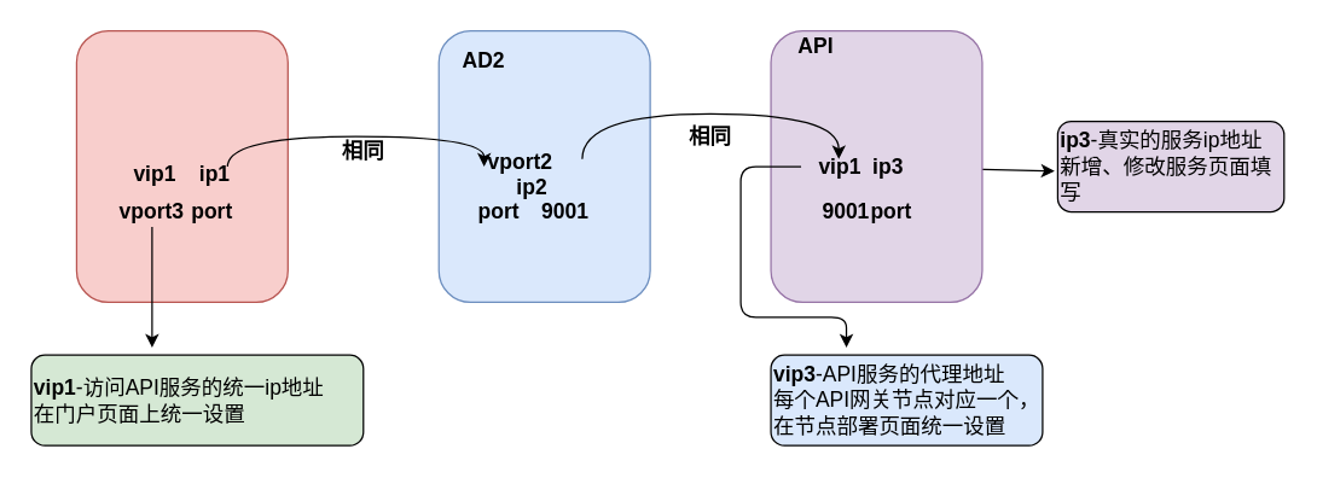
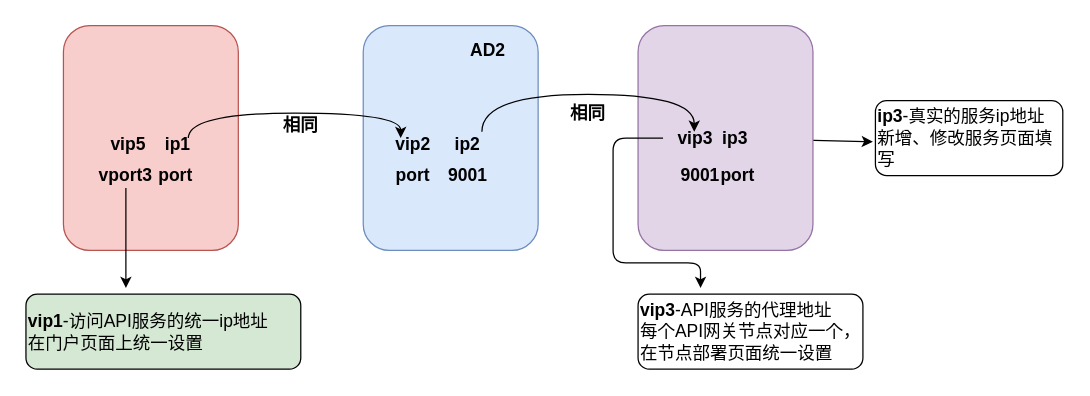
  <mxCell id="0" />
  <mxCell id="1" parent="0" />
  <mxCell id="2" value="&lt;b&gt;vip1&lt;/b&gt;-访问API服务的统一ip地址&lt;br&gt;在门户页面上统一设置" style="rounded=1;whiteSpace=wrap;html=1;fontSize=14;align=left;fontStyle=0;fillColor=#d5e8d4;" parent="1" vertex="1"><mxGeometry x="20" y="235" width="220" height="60" as="geometry" /></mxCell>
  <mxCell id="3" value="" style="endArrow=classic;html=1;fontSize=14;fontStyle=1" parent="1" source="11" edge="1"><mxGeometry width="50" height="50" relative="1" as="geometry"><mxPoint x="650" y="230" as="sourcePoint" /><mxPoint x="698" y="113" as="targetPoint" /><Array as="points" /></mxGeometry></mxCell>
  <mxCell id="4" value="" style="rounded=1;whiteSpace=wrap;html=1;fontStyle=1;fontSize=14;fillColor=#f8cecc;strokeColor=#b85450;" parent="1" vertex="1"><mxGeometry x="50" y="20" width="140" height="180" as="geometry" /></mxCell>
  <mxCell id="5" value="" style="rounded=1;whiteSpace=wrap;html=1;fontStyle=1;fontSize=14;fillColor=#dae8fc;strokeColor=#6c8ebf;" parent="1" vertex="1"><mxGeometry x="290" y="20" width="140" height="180" as="geometry" /></mxCell>
  <mxCell id="6" value="" style="rounded=1;whiteSpace=wrap;html=1;fontStyle=1;fontSize=14;fillColor=#e1d5e7;strokeColor=#9673a6;" parent="1" vertex="1"><mxGeometry x="510" y="20" width="140" height="180" as="geometry" /></mxCell>
- <mxCell id="7" value="AD2" style="text;html=1;strokeColor=none;fillColor=none;align=center;verticalAlign=middle;whiteSpace=wrap;rounded=0;fontStyle=1;fontSize=14;" parent="1" vertex="1"><mxGeometry x="300" y="30" width="40" height="20" as="geometry" /></mxCell>
- <mxCell id="8" value="API" style="text;html=1;strokeColor=none;fillColor=none;align=center;verticalAlign=middle;whiteSpace=wrap;rounded=0;fontStyle=1;fontSize=14;" parent="1" vertex="1"><mxGeometry x="520" y="20" width="40" height="20" as="geometry" /></mxCell>
- <mxCell id="9" value="vip1&amp;nbsp; &amp;nbsp; ip1" style="text;html=1;strokeColor=none;fillColor=none;align=center;verticalAlign=middle;whiteSpace=wrap;rounded=0;fontStyle=1;fontSize=14;" parent="1" vertex="1"><mxGeometry x="80" y="70" width="80" height="90" as="geometry" /></mxCell>
- <mxCell id="10" value="vport2&amp;nbsp; &amp;nbsp; &amp;nbsp;ip2" style="text;html=1;strokeColor=none;fillColor=none;align=center;verticalAlign=middle;whiteSpace=wrap;rounded=0;fontStyle=1;fontSize=14;" parent="1" vertex="1"><mxGeometry x="310" y="70" width="80" height="90" as="geometry" /></mxCell>
- <mxCell id="11" value="vip1&amp;nbsp; ip3" style="text;html=1;strokeColor=none;fillColor=none;align=center;verticalAlign=middle;whiteSpace=wrap;rounded=0;fontStyle=1;fontSize=14;" parent="1" vertex="1"><mxGeometry x="530" y="70" width="80" height="80" as="geometry" /></mxCell>
+ <mxCell id="7" value="AD2" style="text;html=1;strokeColor=none;fillColor=none;align=center;verticalAlign=middle;whiteSpace=wrap;rounded=0;fontStyle=1;fontSize=14;" parent="1" vertex="1"><mxGeometry x="370" y="30" width="40" height="20" as="geometry" /></mxCell>
+ <mxCell id="9" value="vip5&amp;nbsp; &amp;nbsp; ip1" style="text;html=1;strokeColor=none;fillColor=none;align=center;verticalAlign=middle;whiteSpace=wrap;rounded=0;fontStyle=1;fontSize=14;" parent="1" vertex="1"><mxGeometry x="80" y="70" width="80" height="90" as="geometry" /></mxCell>
+ <mxCell id="10" value="vip2&amp;nbsp; &amp;nbsp; &amp;nbsp;ip2" style="text;html=1;strokeColor=none;fillColor=none;align=center;verticalAlign=middle;whiteSpace=wrap;rounded=0;fontStyle=1;fontSize=14;" parent="1" vertex="1"><mxGeometry x="310" y="70" width="80" height="90" as="geometry" /></mxCell>
+ <mxCell id="11" value="vip3&amp;nbsp; ip3" style="text;html=1;strokeColor=none;fillColor=none;align=center;verticalAlign=middle;whiteSpace=wrap;rounded=0;fontStyle=1;fontSize=14;" parent="1" vertex="1"><mxGeometry x="530" y="70" width="80" height="80" as="geometry" /></mxCell>
  <mxCell id="12" value="" style="edgeStyle=orthogonalEdgeStyle;rounded=0;orthogonalLoop=1;jettySize=auto;html=1;fontStyle=1;fontSize=14;curved=1;" parent="1" edge="1"><mxGeometry relative="1" as="geometry"><mxPoint x="150" y="110" as="sourcePoint" /><mxPoint x="320" y="110" as="targetPoint" /><Array as="points"><mxPoint x="150" y="90" /><mxPoint x="320" y="90" /></Array></mxGeometry></mxCell>
  <mxCell id="13" value="" style="edgeStyle=orthogonalEdgeStyle;rounded=0;orthogonalLoop=1;jettySize=auto;html=1;fontStyle=1;fontSize=14;curved=1;" parent="1" edge="1"><mxGeometry relative="1" as="geometry"><mxPoint x="384.98" y="105.02" as="sourcePoint" /><mxPoint x="554.98" y="105.02" as="targetPoint" /><Array as="points"><mxPoint x="384.98" y="75.02" /><mxPoint x="554.98" y="75.02" /></Array></mxGeometry></mxCell>
  <mxCell id="14" value="相同" style="text;html=1;strokeColor=none;fillColor=none;align=center;verticalAlign=middle;whiteSpace=wrap;rounded=0;fontSize=14;fontStyle=1" parent="1" vertex="1"><mxGeometry x="220" y="90" width="40" height="20" as="geometry" /></mxCell>
  <mxCell id="15" value="相同" style="text;html=1;strokeColor=none;fillColor=none;align=center;verticalAlign=middle;whiteSpace=wrap;rounded=0;fontSize=14;fontStyle=1" parent="1" vertex="1"><mxGeometry x="450" y="80" width="40" height="20" as="geometry" /></mxCell>
  <mxCell id="16" value="" style="endArrow=classic;html=1;fontSize=14;fontStyle=1" parent="1" edge="1"><mxGeometry width="50" height="50" relative="1" as="geometry"><mxPoint x="100" y="150" as="sourcePoint" /><mxPoint x="100" y="230" as="targetPoint" /></mxGeometry></mxCell>
- <mxCell id="17" value="&lt;b&gt;ip3&lt;/b&gt;-真实的服务ip地址&lt;br&gt;新增、修改服务页面填写" style="rounded=1;whiteSpace=wrap;html=1;fontSize=14;align=left;fontStyle=0;fillColor=#e1d5e7;" parent="1" vertex="1"><mxGeometry x="700" y="80" width="150" height="60" as="geometry" /></mxCell>
- <mxCell id="18" value="&lt;b&gt;vip3&lt;/b&gt;-API服务的代理地址&lt;br&gt;每个API网关节点对应一个，在节点部署页面统一设置" style="rounded=1;whiteSpace=wrap;html=1;fontSize=14;align=left;fontStyle=0;fillColor=#dae8fc;" parent="1" vertex="1"><mxGeometry x="510" y="235" width="180" height="60" as="geometry" /></mxCell>
+ <mxCell id="17" value="&lt;b&gt;ip3&lt;/b&gt;-真实的服务ip地址&lt;br&gt;新增、修改服务页面填写" style="rounded=1;whiteSpace=wrap;html=1;fontSize=14;align=left;fontStyle=0" parent="1" vertex="1"><mxGeometry x="700" y="80" width="150" height="60" as="geometry" /></mxCell>
+ <mxCell id="18" value="&lt;b&gt;vip3&lt;/b&gt;-API服务的代理地址&lt;br&gt;每个API网关节点对应一个，在节点部署页面统一设置" style="rounded=1;whiteSpace=wrap;html=1;fontSize=14;align=left;fontStyle=0" parent="1" vertex="1"><mxGeometry x="510" y="235" width="180" height="60" as="geometry" /></mxCell>
  <mxCell id="19" value="" style="endArrow=classic;html=1;fontSize=14;exitX=0;exitY=0.5;exitDx=0;exitDy=0;edgeStyle=orthogonalEdgeStyle;fontStyle=1" parent="1" source="11" edge="1"><mxGeometry width="50" height="50" relative="1" as="geometry"><mxPoint x="470" y="150" as="sourcePoint" /><mxPoint x="560" y="230" as="targetPoint" /><Array as="points"><mxPoint x="490" y="110" /><mxPoint x="490" y="210" /><mxPoint x="560" y="210" /></Array></mxGeometry></mxCell>
  <mxCell id="20" value="vport3" style="text;html=1;strokeColor=none;fillColor=none;align=center;verticalAlign=middle;whiteSpace=wrap;rounded=0;fontSize=14;fontStyle=1" parent="1" vertex="1"><mxGeometry x="80" y="130" width="40" height="20" as="geometry" /></mxCell>
  <mxCell id="21" value="port" style="text;html=1;strokeColor=none;fillColor=none;align=center;verticalAlign=middle;whiteSpace=wrap;rounded=0;fontSize=14;fontStyle=1" parent="1" vertex="1"><mxGeometry x="120" y="130" width="40" height="20" as="geometry" /></mxCell>
  <mxCell id="22" value="port" style="text;html=1;strokeColor=none;fillColor=none;align=center;verticalAlign=middle;whiteSpace=wrap;rounded=0;fontSize=14;fontStyle=1" parent="1" vertex="1"><mxGeometry x="310" y="130" width="40" height="20" as="geometry" /></mxCell>
  <mxCell id="23" value="9001" style="text;html=1;strokeColor=none;fillColor=none;align=center;verticalAlign=middle;whiteSpace=wrap;rounded=0;fontSize=14;fontStyle=1" parent="1" vertex="1"><mxGeometry x="540" y="130" width="40" height="20" as="geometry" /></mxCell>
  <mxCell id="24" value="port" style="text;html=1;strokeColor=none;fillColor=none;align=center;verticalAlign=middle;whiteSpace=wrap;rounded=0;fontSize=14;fontStyle=1" parent="1" vertex="1"><mxGeometry x="570" y="130" width="40" height="20" as="geometry" /></mxCell>
  <mxCell id="25" value="9001" style="text;html=1;strokeColor=none;fillColor=none;align=center;verticalAlign=middle;whiteSpace=wrap;rounded=0;fontSize=14;fontStyle=1" parent="1" vertex="1"><mxGeometry x="354" y="130" width="40" height="20" as="geometry" /></mxCell>
